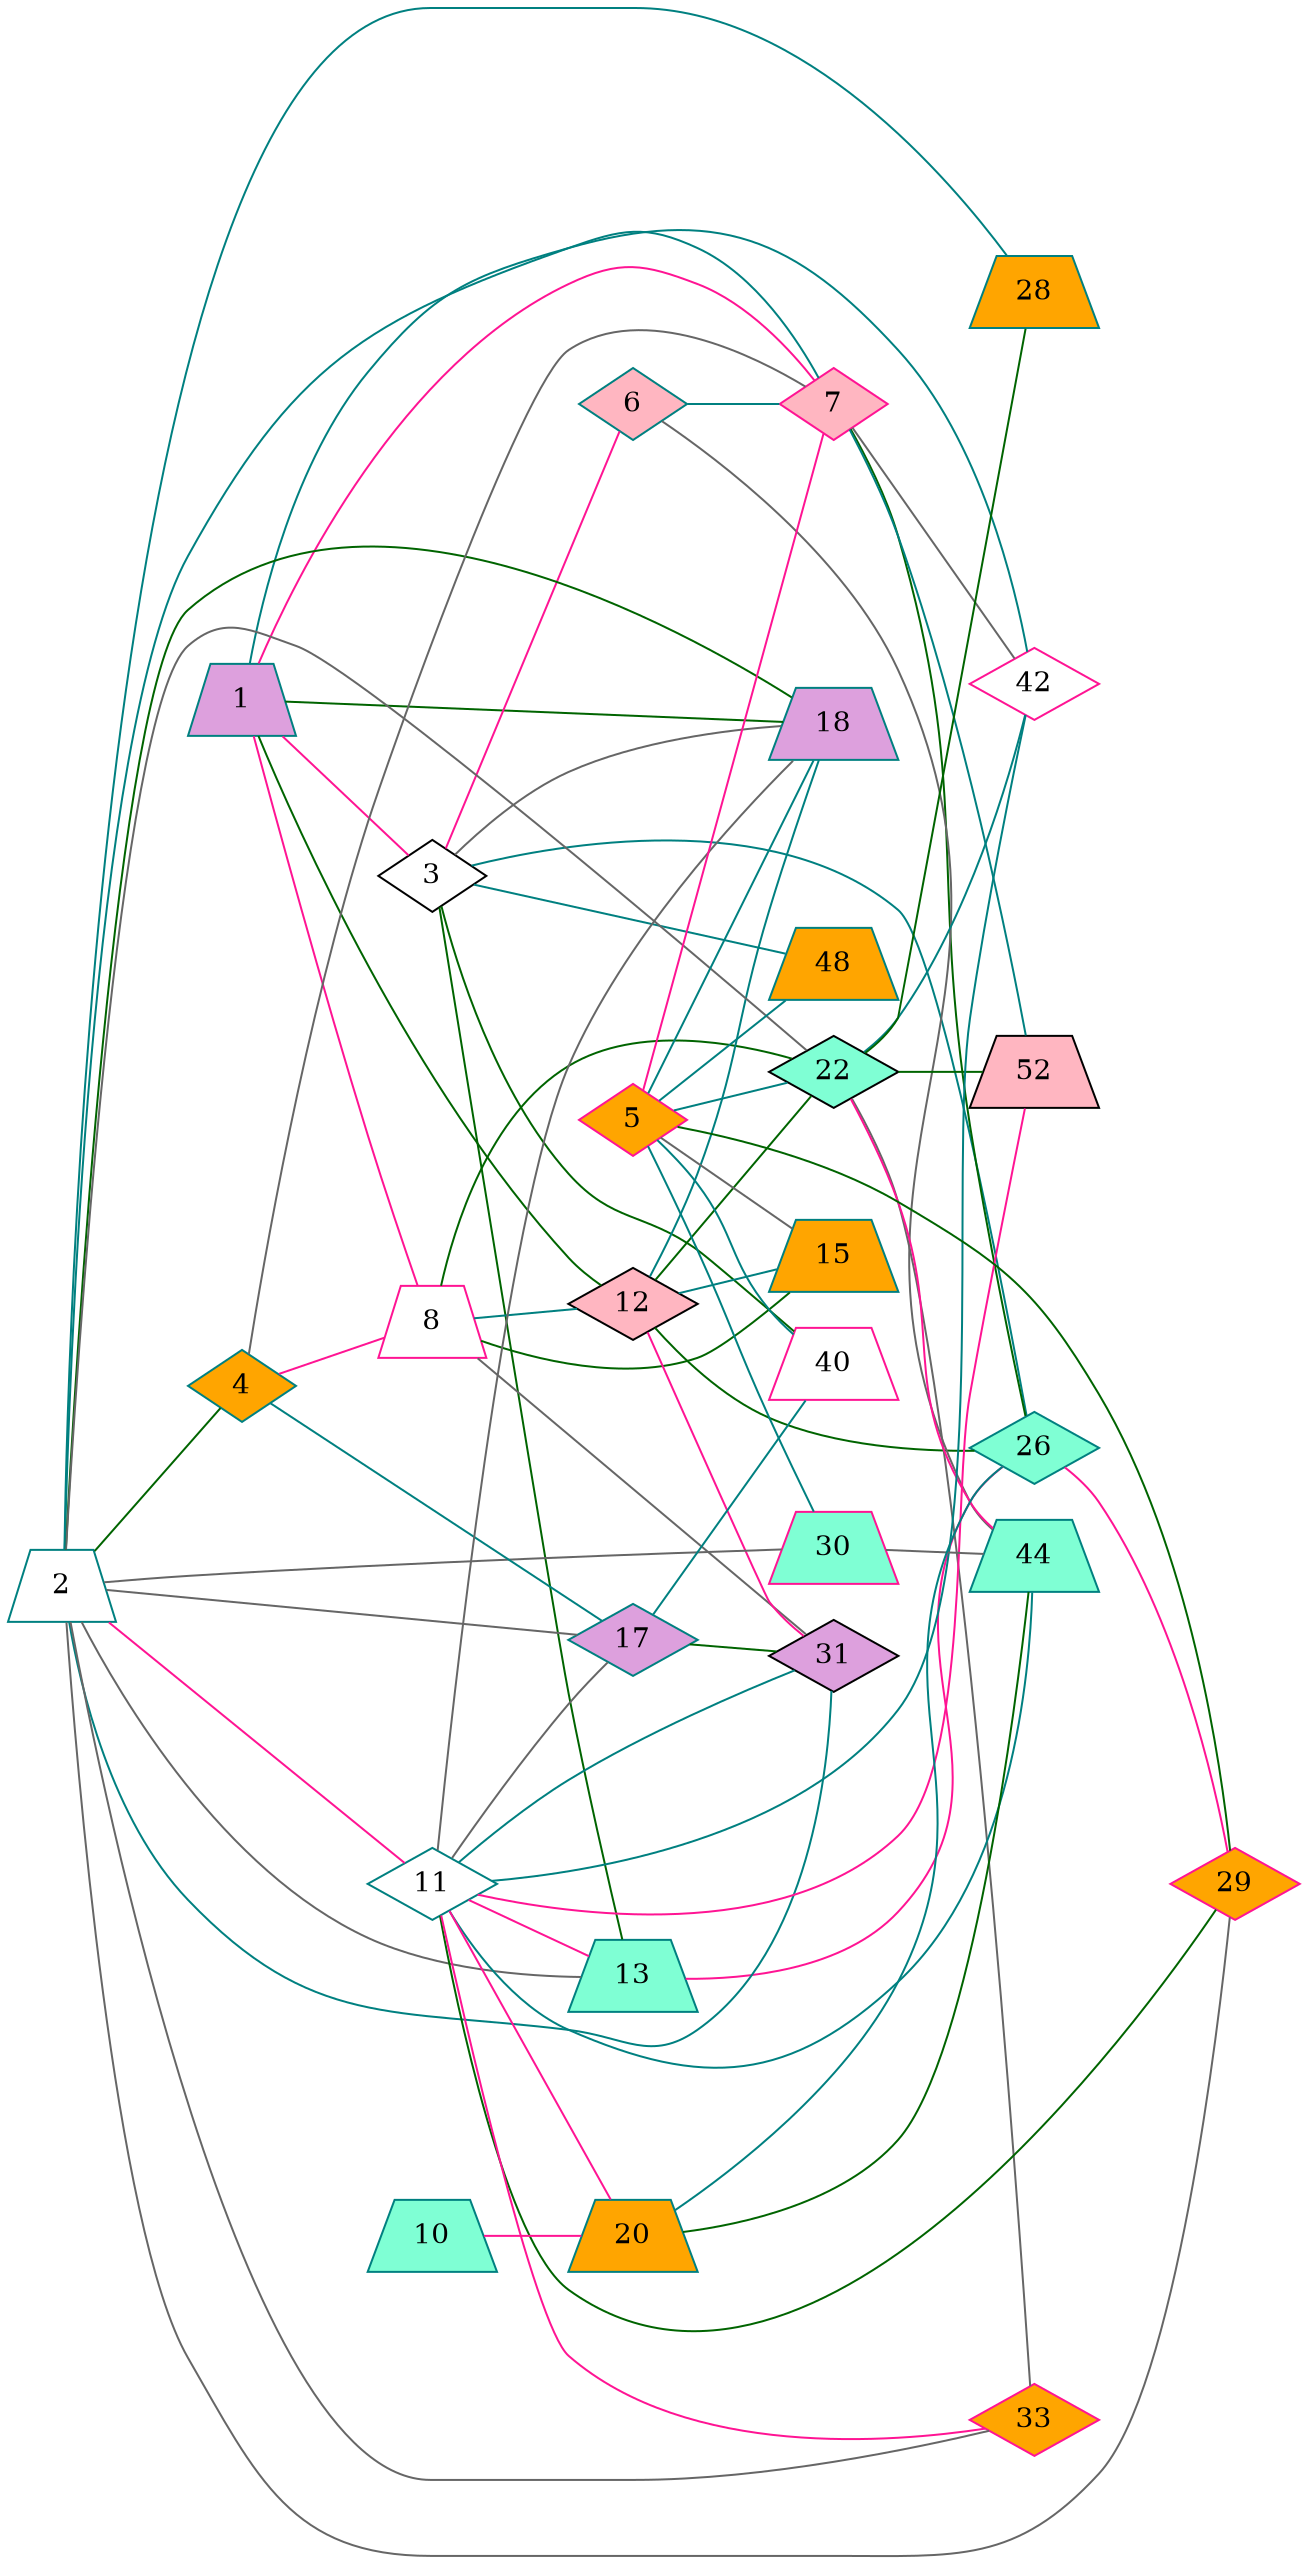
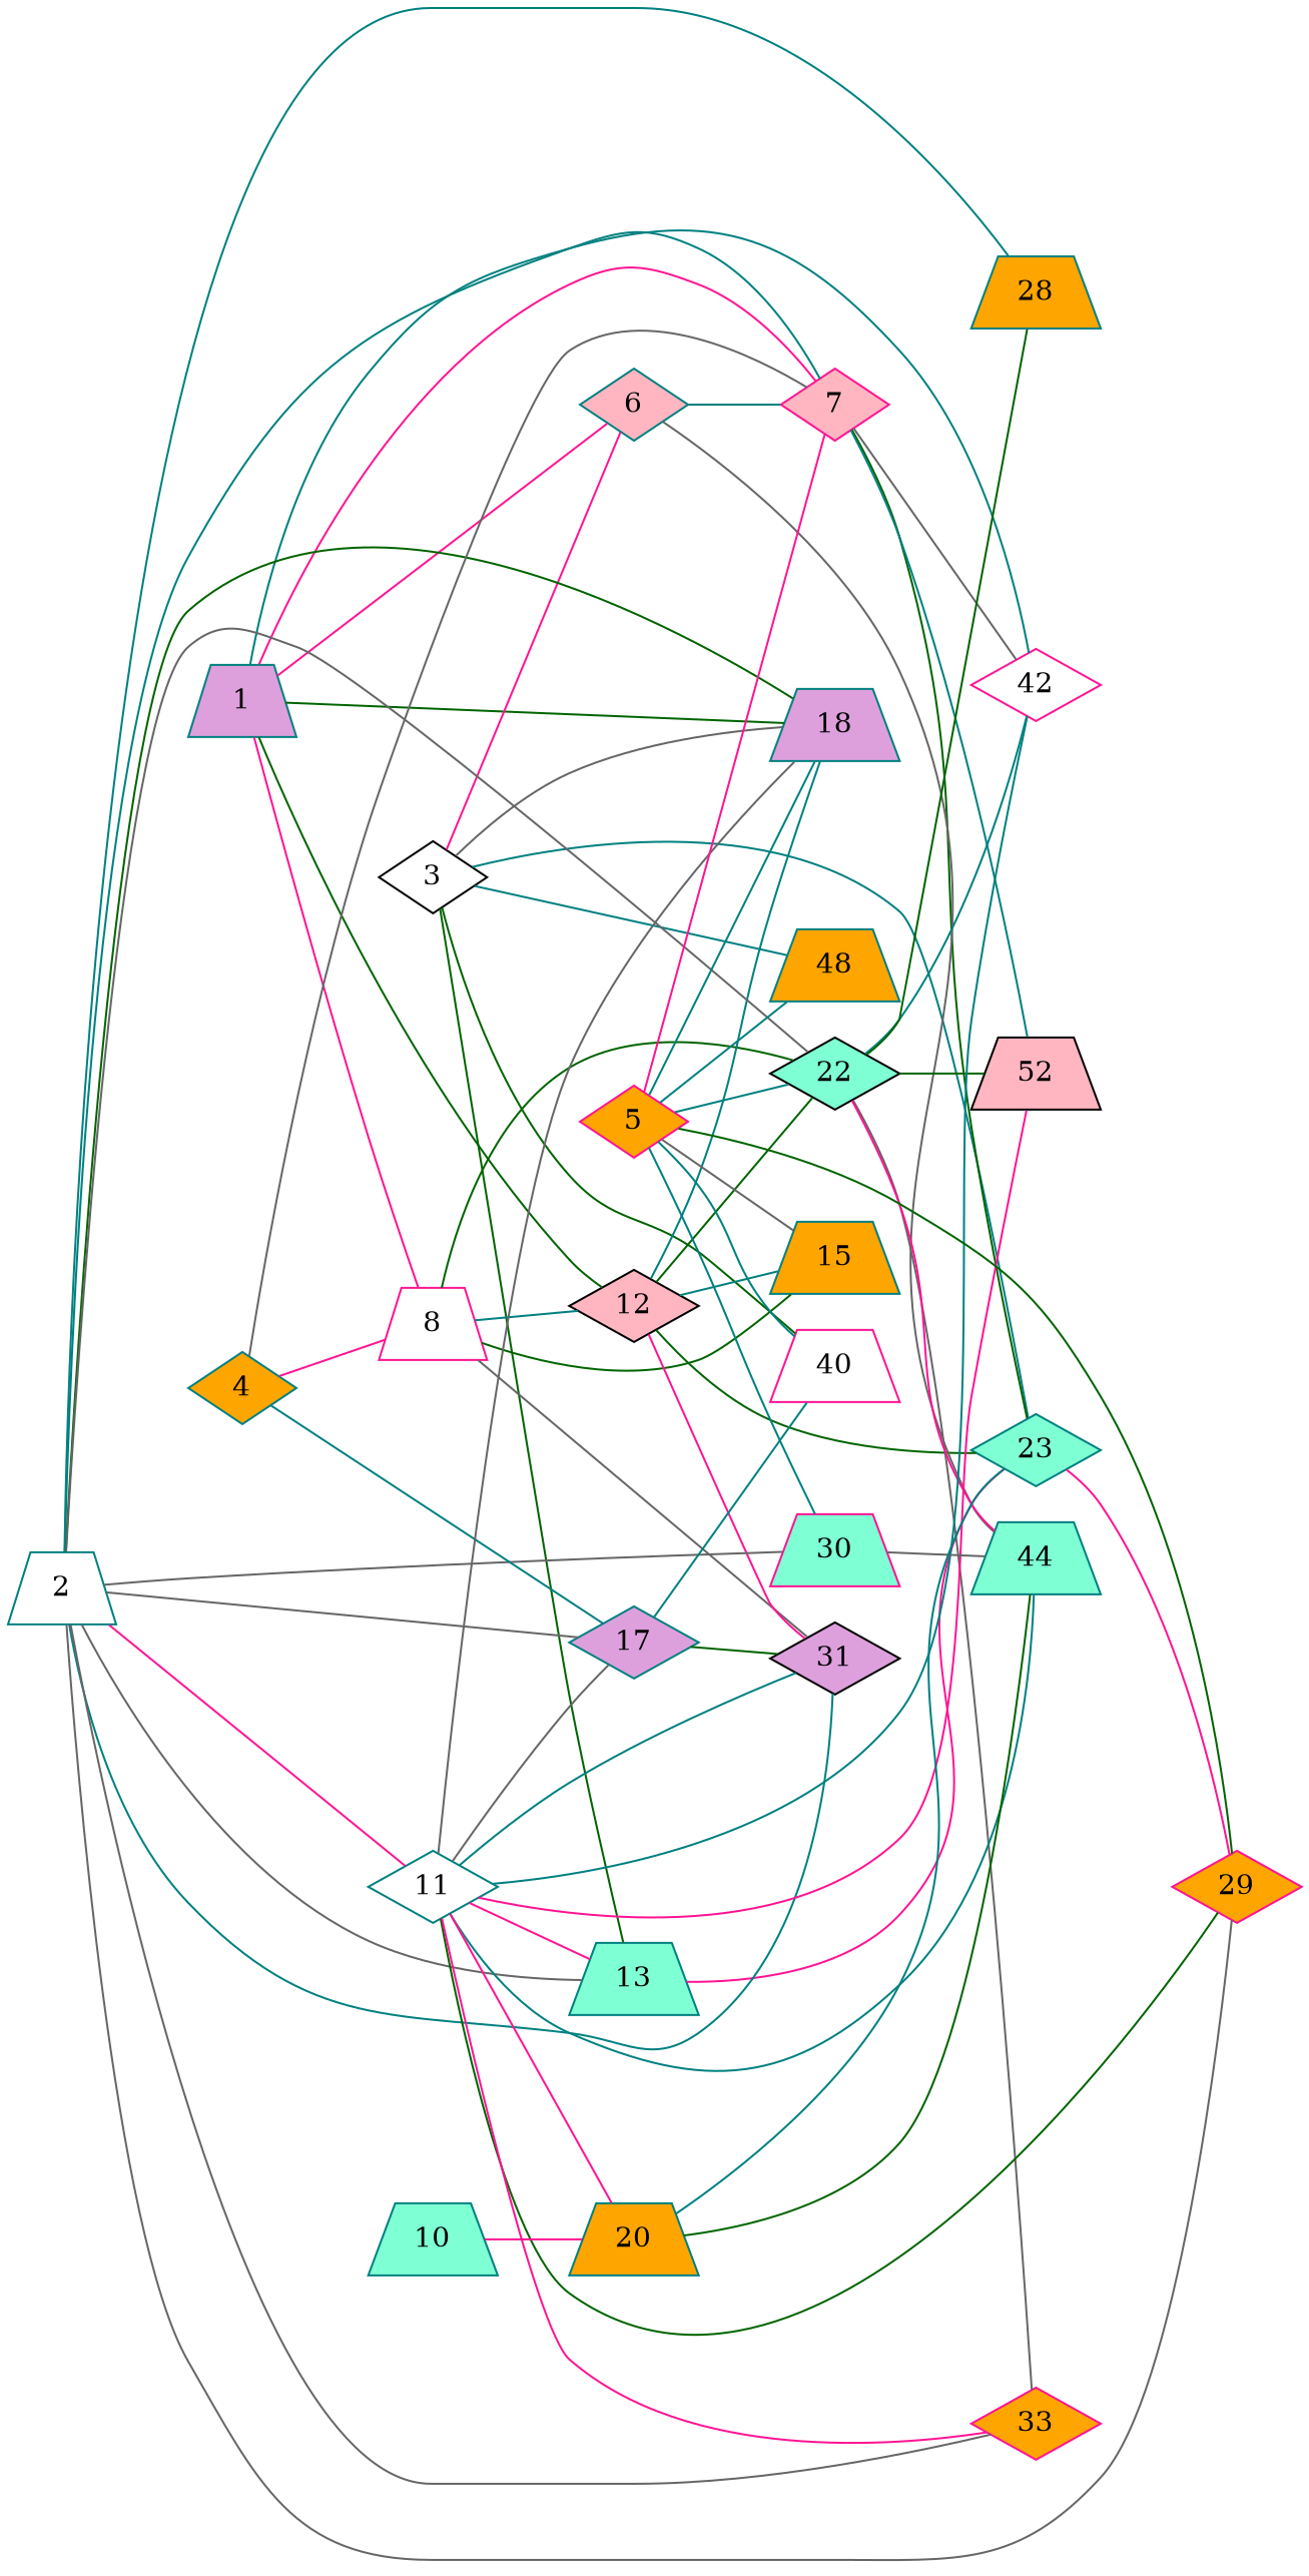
  graph {
    rankdir=LR
    node [color=teal fillcolor=orange shape=trapezium style=filled]
    edge [color=teal]
    1 [fillcolor=plum super="+36"]
    3 [color=black fillcolor=white shape=diamond super="+9"]
    7 [color=deeppink fillcolor=lightpink shape=diamond super="+27"]
    8 [color=deeppink fillcolor=white super="+21"]
    12 [color=black fillcolor=lightpink shape=diamond super="+23"]
    18 [fillcolor=plum super="+54"]
    42 [color=deeppink fillcolor=white shape=diamond]
    13 [fillcolor=aquamarine super="+25"]
    6 [fillcolor=lightpink shape=diamond]
-   26 [fillcolor=aquamarine shape=diamond super="+47"]
+   26 [fillcolor=aquamarine shape=diamond super="+47" label=23]
    40 [color=deeppink fillcolor=white]
    48
    52 [color=black fillcolor=lightpink]
    22 [color=black fillcolor=aquamarine shape=diamond super="+55"]
    31 [color=black fillcolor=plum shape=diamond]
    15
    2 [fillcolor=white super="+19"]
    4 [shape=diamond super="+16"]
    11 [fillcolor=white shape=diamond super="+46+45+53+24"]
    17 [fillcolor=plum shape=diamond super="+38"]
    28
    29 [color=deeppink shape=diamond]
    30 [color=deeppink fillcolor=aquamarine]
    33 [color=deeppink shape=diamond]
    44 [fillcolor=aquamarine super="+49"]
    20
    5 [color=deeppink shape=diamond super="+14+32+34"]
    10 [fillcolor=aquamarine]
-   1 -- 3 [color=deeppink]
+   1 -- 6 [color=deeppink]
    1 -- 7 [color=deeppink]
    1 -- 8 [color=deeppink]
    1 -- 12 [color=darkgreen]
    1 -- 18 [color=darkgreen]
    1 -- 42
    3 -- 18 [color=gray40 weight=2]
    3 -- 13 [color=darkgreen]
    3 -- 6 [color=deeppink]
    3 -- 26
    3 -- 40 [color=darkgreen]
    3 -- 48 [weight=2]
    7 -- 42 [color=gray40]
    7 -- 26 [color=darkgreen]
    7 -- 52
    8 -- 12
    8 -- 22 [color=darkgreen]
    8 -- 31 [color=gray40]
    8 -- 15 [color=darkgreen]
    12 -- 18
    12 -- 26 [color=darkgreen]
    12 -- 22 [color=darkgreen]
    12 -- 31 [color=deeppink]
    12 -- 15
    13 -- 26 [color=deeppink]
    6 -- 7
    6 -- 44 [color=gray40]
    26 -- 29 [color=deeppink]
    22 -- 42
    22 -- 52 [color=darkgreen]
    22 -- 28 [color=darkgreen]
    22 -- 33 [color=gray40]
    22 -- 44 [color=deeppink]
    2 -- 7 [weight=2]
    2 -- 18 [color=darkgreen]
    2 -- 13 [color=gray40 weight=2]
    2 -- 22 [color=gray40]
    2 -- 31
-   2 -- 4 [color=darkgreen]
    2 -- 11 [color=deeppink weight=2]
    2 -- 17 [color=gray40]
    2 -- 28
    2 -- 29 [color=gray40]
    2 -- 30 [color=gray40 weight=2]
    2 -- 33 [color=gray40]
    4 -- 7 [color=gray40]
    4 -- 8 [color=deeppink]
    4 -- 17
    11 -- 18 [color=gray40]
    11 -- 42
    11 -- 13 [color=deeppink]
    11 -- 52 [color=deeppink]
    11 -- 31
    11 -- 17 [color=gray40]
    11 -- 29 [color=darkgreen]
    11 -- 33 [color=deeppink]
    11 -- 44
    11 -- 20 [color=deeppink weight=2]
    17 -- 40
    17 -- 31 [color=darkgreen]
    30 -- 44 [color=gray40 weight=2]
    20 -- 26
    20 -- 44 [color=darkgreen]
    5 -- 7 [color=deeppink]
    5 -- 18
    5 -- 40 [weight=2]
    5 -- 48
    5 -- 22
    5 -- 15 [color=gray40]
    5 -- 29 [color=darkgreen]
    5 -- 30
    10 -- 20 [color=deeppink]
  }
